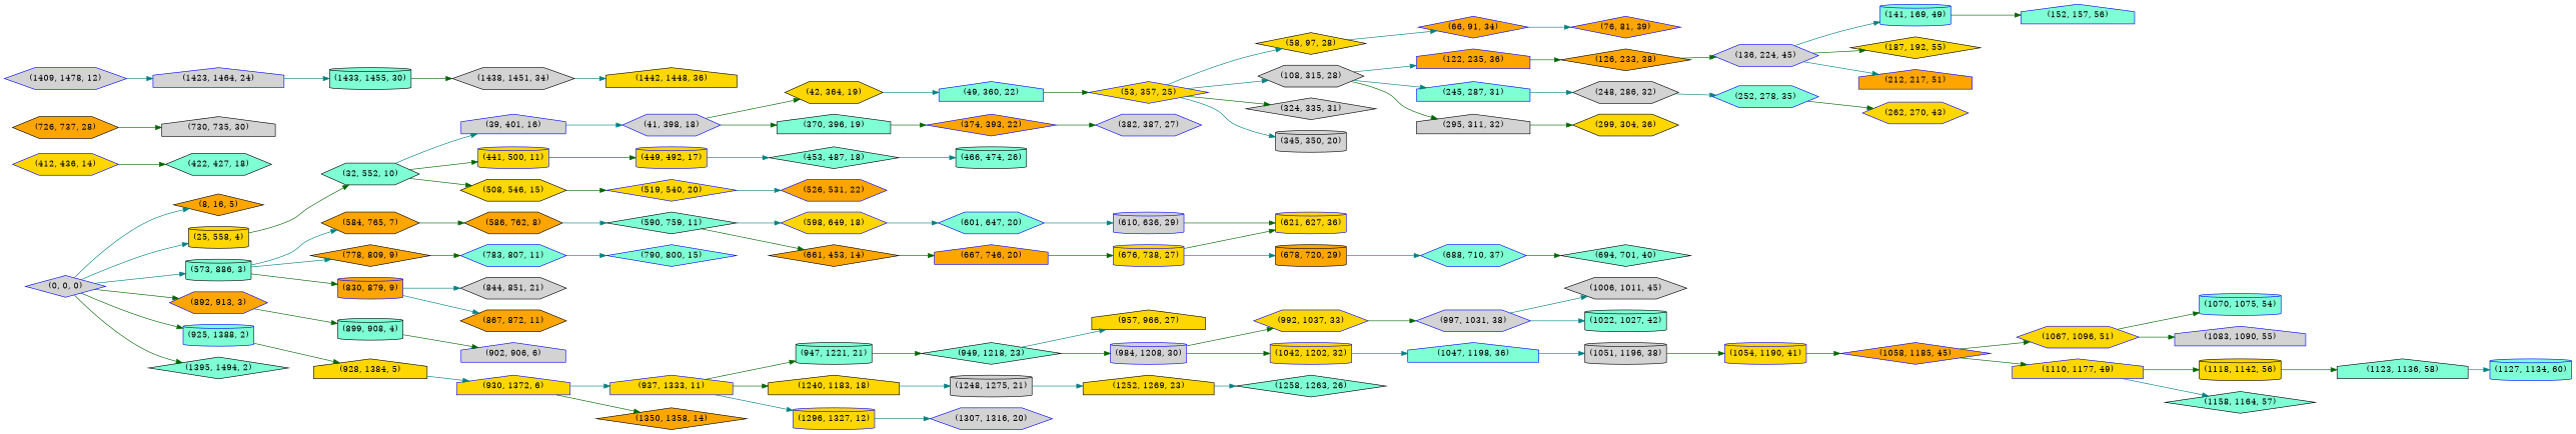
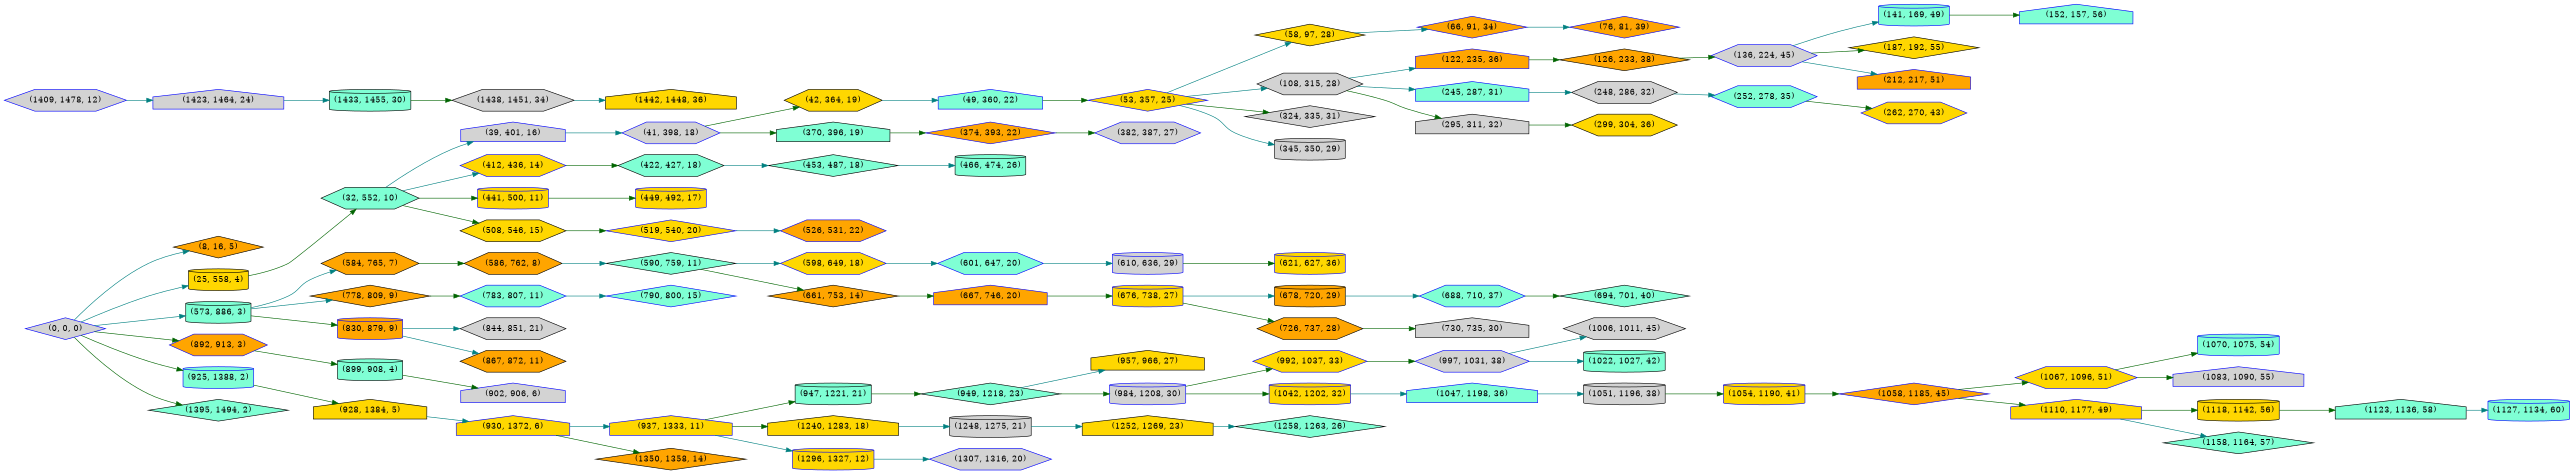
  digraph {
    fontname="DejaVu Serif"
    rankdir=LR
    node [color=blue fillcolor=aquamarine fontname="DejaVu Serif" shape=hexagon style=filled]
    edge [color=darkgreen fontname="DejaVu Serif"]
    "(0, 0, 0)" [fillcolor=lightgrey shape=diamond]
    "(8, 16, 5)" [color=black fillcolor=orange shape=diamond]
    "(25, 558, 4)" [color=black fillcolor=gold shape=cylinder]
    "(573, 886, 3)" [color=black shape=cylinder]
    "(892, 913, 3)" [fillcolor=orange]
    "(925, 1388, 2)" [shape=cylinder]
    "(1395, 1494, 2)" [color=black shape=diamond]
    "(32, 552, 10)" [color=black]
    "(584, 765, 7)" [color=black fillcolor=orange]
    "(778, 809, 9)" [color=black fillcolor=orange shape=diamond]
    "(830, 879, 9)" [fillcolor=orange shape=cylinder]
    "(899, 908, 4)" [color=black shape=cylinder]
    "(928, 1384, 5)" [color=black fillcolor=gold shape=house]
    "(39, 401, 16)" [fillcolor=lightgrey shape=house]
    "(412, 436, 14)" [fillcolor=gold]
    "(441, 500, 11)" [fillcolor=gold shape=cylinder]
    "(508, 546, 15)" [color=black fillcolor=gold]
    "(41, 398, 18)" [fillcolor=lightgrey]
    "(422, 427, 18)" [color=black]
    "(449, 492, 17)" [fillcolor=gold shape=cylinder]
    "(519, 540, 20)" [fillcolor=gold shape=diamond]
    "(42, 364, 19)" [color=black fillcolor=gold]
    "(370, 396, 19)" [color=black shape=house]
    "(49, 360, 22)" [shape=house]
    "(374, 393, 22)" [fillcolor=orange shape=diamond]
    "(53, 357, 25)" [fillcolor=gold shape=diamond]
    "(58, 97, 28)" [color=black fillcolor=gold shape=diamond]
    "(108, 315, 28)" [color=black fillcolor=lightgrey]
    "(324, 335, 31)" [color=black fillcolor=lightgrey shape=diamond]
-   "(345, 350, 29)" [color=black fillcolor=lightgrey shape=cylinder label="(345, 350, 20)"]
+   "(345, 350, 29)" [color=black fillcolor=lightgrey shape=cylinder]
    "(66, 91, 34)" [fillcolor=orange shape=diamond]
    "(122, 235, 36)" [fillcolor=orange shape=house]
    "(245, 287, 31)" [shape=house]
    "(295, 311, 32)" [color=black fillcolor=lightgrey shape=house]
    "(76, 81, 39)" [fillcolor=orange shape=diamond]
    "(126, 233, 38)" [color=black fillcolor=orange shape=diamond]
    "(248, 286, 32)" [color=black fillcolor=lightgrey]
    "(299, 304, 36)" [color=black fillcolor=gold]
    "(136, 224, 45)" [fillcolor=lightgrey]
    "(141, 169, 49)" [shape=cylinder]
    "(187, 192, 55)" [color=black fillcolor=gold shape=diamond]
    "(212, 217, 51)" [fillcolor=orange shape=house]
    "(152, 157, 56)" [shape=house]
    "(252, 278, 35)"
    "(262, 270, 43)" [fillcolor=gold]
    "(382, 387, 27)" [fillcolor=lightgrey]
    "(453, 487, 18)" [color=black shape=diamond]
    "(466, 474, 26)" [color=black shape=cylinder]
    "(526, 531, 22)" [fillcolor=orange]
    "(586, 762, 8)" [color=black fillcolor=orange]
    "(783, 807, 11)"
    "(844, 851, 21)" [color=black fillcolor=lightgrey]
    "(867, 872, 11)" [color=black fillcolor=orange]
    "(590, 759, 11)" [color=black shape=diamond]
    "(598, 649, 18)" [fillcolor=gold]
-   "(661, 753, 14)" [color=black fillcolor=orange shape=diamond label="(661, 453, 14)"]
+   "(661, 753, 14)" [color=black fillcolor=orange shape=diamond]
    "(601, 647, 20)"
    "(667, 746, 20)" [fillcolor=orange shape=house]
    "(610, 636, 29)" [fillcolor=lightgrey shape=cylinder]
    "(621, 627, 36)" [fillcolor=gold shape=cylinder]
    "(676, 738, 27)" [fillcolor=gold shape=cylinder]
    "(678, 720, 29)" [color=black fillcolor=orange shape=cylinder]
    "(726, 737, 28)" [color=black fillcolor=orange]
    "(688, 710, 37)"
    "(730, 735, 30)" [color=black fillcolor=lightgrey shape=house]
    "(694, 701, 40)" [color=black shape=diamond]
    "(790, 800, 15)" [shape=diamond]
    "(902, 906, 6)" [fillcolor=lightgrey shape=house]
    "(930, 1372, 6)" [fillcolor=gold shape=house]
    "(937, 1333, 11)" [fillcolor=gold shape=house]
    "(1350, 1358, 14)" [color=black fillcolor=orange shape=diamond]
    "(947, 1221, 21)" [color=black shape=cylinder]
-   "(1240, 1283, 18)" [color=black fillcolor=gold shape=house label="(1240, 1183, 18)"]
+   "(1240, 1283, 18)" [color=black fillcolor=gold shape=house]
    "(1296, 1327, 12)" [fillcolor=gold shape=cylinder]
    "(949, 1218, 23)" [color=black shape=diamond]
    "(1248, 1275, 21)" [color=black fillcolor=lightgrey shape=cylinder]
    "(1307, 1316, 20)" [fillcolor=lightgrey]
    "(957, 966, 27)" [color=black fillcolor=gold shape=house]
    "(984, 1208, 30)" [fillcolor=lightgrey shape=cylinder]
    "(992, 1037, 33)" [fillcolor=gold]
    "(1042, 1202, 32)" [fillcolor=gold shape=cylinder]
    "(997, 1031, 38)" [fillcolor=lightgrey]
    "(1047, 1198, 36)" [shape=house]
    "(1006, 1011, 45)" [color=black fillcolor=lightgrey]
    "(1022, 1027, 42)" [color=black shape=cylinder]
    "(1051, 1196, 38)" [color=black fillcolor=lightgrey shape=cylinder]
    "(1054, 1190, 41)" [fillcolor=gold shape=cylinder]
    "(1058, 1185, 45)" [fillcolor=orange shape=diamond]
    "(1067, 1096, 51)" [fillcolor=gold]
    "(1110, 1177, 49)" [fillcolor=gold shape=house]
    "(1070, 1075, 54)" [shape=cylinder]
    "(1083, 1090, 55)" [fillcolor=lightgrey shape=house]
    "(1118, 1142, 56)" [color=black fillcolor=gold shape=cylinder]
    "(1158, 1164, 57)" [color=black shape=diamond]
    "(1123, 1136, 58)" [color=black shape=house]
    "(1127, 1134, 60)" [shape=cylinder]
    "(1252, 1269, 23)" [color=black fillcolor=gold shape=house]
    "(1258, 1263, 26)" [color=black shape=diamond]
    "(1409, 1478, 12)" [fillcolor=lightgrey]
    "(1423, 1464, 24)" [fillcolor=lightgrey shape=house]
    "(1433, 1455, 30)" [color=black shape=cylinder]
    "(1438, 1451, 34)" [color=black fillcolor=lightgrey]
    "(1442, 1448, 36)" [color=black fillcolor=gold shape=house]
    "(0, 0, 0)" -> "(8, 16, 5)" [color=teal]
    "(0, 0, 0)" -> "(25, 558, 4)" [color=teal]
    "(0, 0, 0)" -> "(573, 886, 3)" [color=teal]
    "(0, 0, 0)" -> "(892, 913, 3)"
    "(0, 0, 0)" -> "(925, 1388, 2)"
    "(0, 0, 0)" -> "(1395, 1494, 2)"
    "(25, 558, 4)" -> "(32, 552, 10)"
    "(573, 886, 3)" -> "(584, 765, 7)" [color=teal]
    "(573, 886, 3)" -> "(778, 809, 9)" [color=teal]
    "(573, 886, 3)" -> "(830, 879, 9)"
    "(892, 913, 3)" -> "(899, 908, 4)"
    "(925, 1388, 2)" -> "(928, 1384, 5)"
    "(32, 552, 10)" -> "(39, 401, 16)" [color=teal]
+   "(32, 552, 10)" -> "(412, 436, 14)" [color=teal]
    "(32, 552, 10)" -> "(441, 500, 11)"
    "(32, 552, 10)" -> "(508, 546, 15)"
    "(584, 765, 7)" -> "(586, 762, 8)"
    "(778, 809, 9)" -> "(783, 807, 11)"
    "(830, 879, 9)" -> "(844, 851, 21)" [color=teal]
    "(830, 879, 9)" -> "(867, 872, 11)" [color=teal]
    "(899, 908, 4)" -> "(902, 906, 6)"
    "(928, 1384, 5)" -> "(930, 1372, 6)" [color=teal]
    "(39, 401, 16)" -> "(41, 398, 18)" [color=teal]
    "(412, 436, 14)" -> "(422, 427, 18)"
    "(441, 500, 11)" -> "(449, 492, 17)"
    "(508, 546, 15)" -> "(519, 540, 20)"
    "(41, 398, 18)" -> "(42, 364, 19)"
    "(41, 398, 18)" -> "(370, 396, 19)"
-   "(449, 492, 17)" -> "(453, 487, 18)" [color=teal]
+   "(422, 427, 18)" -> "(453, 487, 18)" [color=teal]
    "(519, 540, 20)" -> "(526, 531, 22)" [color=teal]
    "(42, 364, 19)" -> "(49, 360, 22)" [color=teal]
    "(370, 396, 19)" -> "(374, 393, 22)"
    "(49, 360, 22)" -> "(53, 357, 25)"
    "(374, 393, 22)" -> "(382, 387, 27)"
    "(53, 357, 25)" -> "(58, 97, 28)" [color=teal]
    "(53, 357, 25)" -> "(108, 315, 28)" [color=teal]
    "(53, 357, 25)" -> "(324, 335, 31)"
    "(53, 357, 25)" -> "(345, 350, 29)" [color=teal]
    "(58, 97, 28)" -> "(66, 91, 34)" [color=teal]
    "(108, 315, 28)" -> "(122, 235, 36)" [color=teal]
    "(108, 315, 28)" -> "(245, 287, 31)" [color=teal]
    "(108, 315, 28)" -> "(295, 311, 32)"
    "(66, 91, 34)" -> "(76, 81, 39)" [color=teal]
    "(122, 235, 36)" -> "(126, 233, 38)"
    "(245, 287, 31)" -> "(248, 286, 32)" [color=teal]
    "(295, 311, 32)" -> "(299, 304, 36)"
    "(126, 233, 38)" -> "(136, 224, 45)"
    "(248, 286, 32)" -> "(252, 278, 35)" [color=teal]
    "(136, 224, 45)" -> "(141, 169, 49)" [color=teal]
    "(136, 224, 45)" -> "(187, 192, 55)"
    "(136, 224, 45)" -> "(212, 217, 51)" [color=teal]
    "(141, 169, 49)" -> "(152, 157, 56)"
    "(252, 278, 35)" -> "(262, 270, 43)"
    "(453, 487, 18)" -> "(466, 474, 26)" [color=teal]
    "(586, 762, 8)" -> "(590, 759, 11)" [color=teal]
    "(783, 807, 11)" -> "(790, 800, 15)" [color=teal]
    "(590, 759, 11)" -> "(598, 649, 18)" [color=teal]
    "(590, 759, 11)" -> "(661, 753, 14)"
    "(598, 649, 18)" -> "(601, 647, 20)" [color=teal]
    "(661, 753, 14)" -> "(667, 746, 20)"
    "(601, 647, 20)" -> "(610, 636, 29)" [color=teal]
    "(667, 746, 20)" -> "(676, 738, 27)"
    "(610, 636, 29)" -> "(621, 627, 36)"
    "(676, 738, 27)" -> "(678, 720, 29)" [color=teal]
-   "(676, 738, 27)" -> "(621, 627, 36)"
+   "(676, 738, 27)" -> "(726, 737, 28)"
    "(678, 720, 29)" -> "(688, 710, 37)" [color=teal]
    "(726, 737, 28)" -> "(730, 735, 30)"
    "(688, 710, 37)" -> "(694, 701, 40)"
    "(930, 1372, 6)" -> "(937, 1333, 11)" [color=teal]
    "(930, 1372, 6)" -> "(1350, 1358, 14)"
    "(937, 1333, 11)" -> "(947, 1221, 21)"
    "(937, 1333, 11)" -> "(1240, 1283, 18)"
    "(937, 1333, 11)" -> "(1296, 1327, 12)" [color=teal]
    "(947, 1221, 21)" -> "(949, 1218, 23)"
    "(1240, 1283, 18)" -> "(1248, 1275, 21)" [color=teal]
    "(1296, 1327, 12)" -> "(1307, 1316, 20)" [color=teal]
    "(949, 1218, 23)" -> "(957, 966, 27)" [color=teal]
    "(949, 1218, 23)" -> "(984, 1208, 30)"
    "(1248, 1275, 21)" -> "(1252, 1269, 23)" [color=teal]
    "(984, 1208, 30)" -> "(992, 1037, 33)"
    "(984, 1208, 30)" -> "(1042, 1202, 32)"
    "(992, 1037, 33)" -> "(997, 1031, 38)"
    "(1042, 1202, 32)" -> "(1047, 1198, 36)" [color=teal]
    "(997, 1031, 38)" -> "(1006, 1011, 45)" [color=teal]
    "(997, 1031, 38)" -> "(1022, 1027, 42)" [color=teal]
    "(1047, 1198, 36)" -> "(1051, 1196, 38)" [color=teal]
    "(1051, 1196, 38)" -> "(1054, 1190, 41)"
    "(1054, 1190, 41)" -> "(1058, 1185, 45)"
    "(1058, 1185, 45)" -> "(1067, 1096, 51)"
    "(1058, 1185, 45)" -> "(1110, 1177, 49)"
    "(1067, 1096, 51)" -> "(1070, 1075, 54)"
    "(1067, 1096, 51)" -> "(1083, 1090, 55)"
    "(1110, 1177, 49)" -> "(1118, 1142, 56)"
    "(1110, 1177, 49)" -> "(1158, 1164, 57)" [color=teal]
    "(1118, 1142, 56)" -> "(1123, 1136, 58)"
    "(1123, 1136, 58)" -> "(1127, 1134, 60)" [color=teal]
    "(1252, 1269, 23)" -> "(1258, 1263, 26)" [color=teal]
    "(1409, 1478, 12)" -> "(1423, 1464, 24)" [color=teal]
    "(1423, 1464, 24)" -> "(1433, 1455, 30)" [color=teal]
    "(1433, 1455, 30)" -> "(1438, 1451, 34)"
    "(1438, 1451, 34)" -> "(1442, 1448, 36)" [color=teal]
  }
